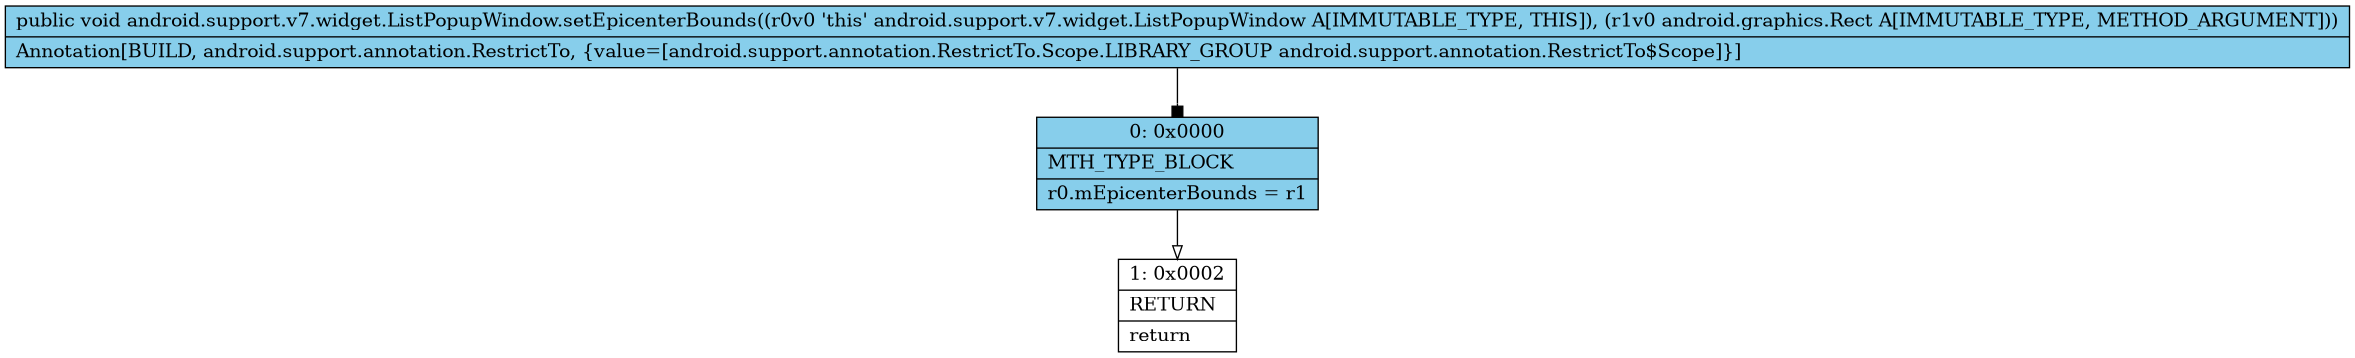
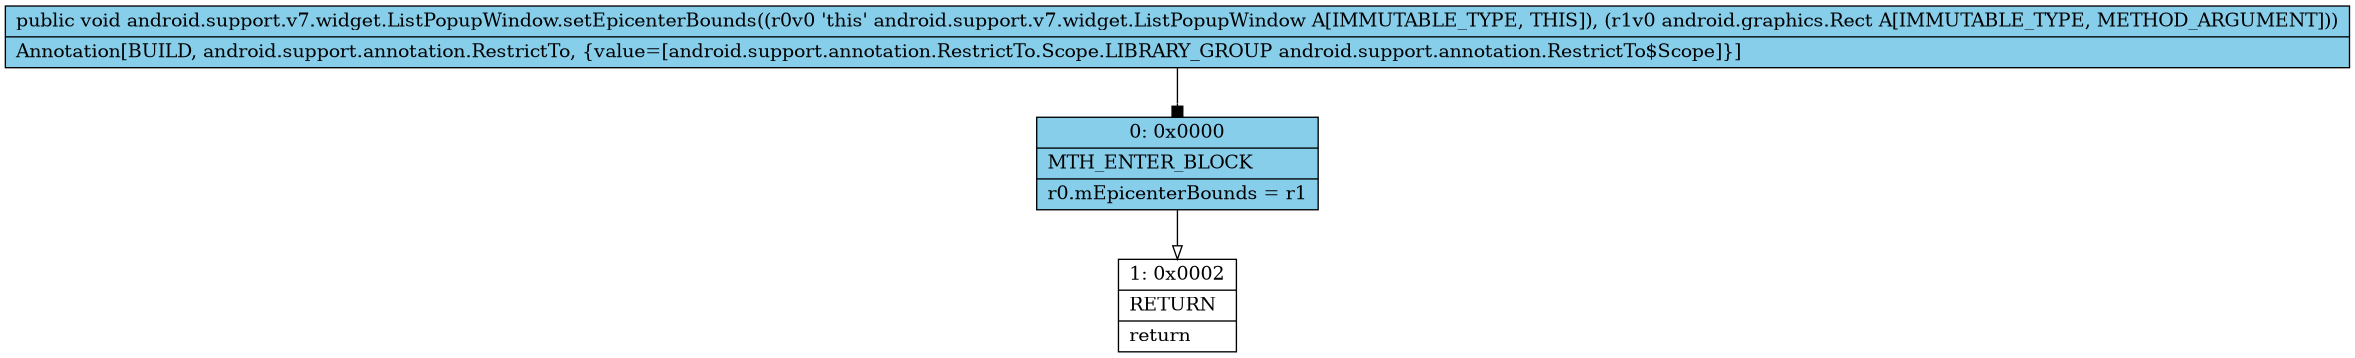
  digraph {
    node [shape=record style=filled fillcolor=skyblue]
-   n1 [label="{0\:\ 0x0000|MTH_TYPE_BLOCK\l|r0.mEpicenterBounds = r1\l}"]
+   n1 [label="{0\:\ 0x0000|MTH_ENTER_BLOCK\l|r0.mEpicenterBounds = r1\l}"]
    n2 [label="{1\:\ 0x0002|RETURN\l|return\l}" fillcolor=white]
    n3 [label="{public void android.support.v7.widget.ListPopupWindow.setEpicenterBounds((r0v0 'this' android.support.v7.widget.ListPopupWindow A[IMMUTABLE_TYPE, THIS]), (r1v0 android.graphics.Rect A[IMMUTABLE_TYPE, METHOD_ARGUMENT]))  | Annotation[BUILD, android.support.annotation.RestrictTo, \{value=[android.support.annotation.RestrictTo.Scope.LIBRARY_GROUP android.support.annotation.RestrictTo$Scope]\}]\l}"]
    n1 -> n2 [arrowhead=onormal]
    n3 -> n1 [arrowhead=box]
  }
